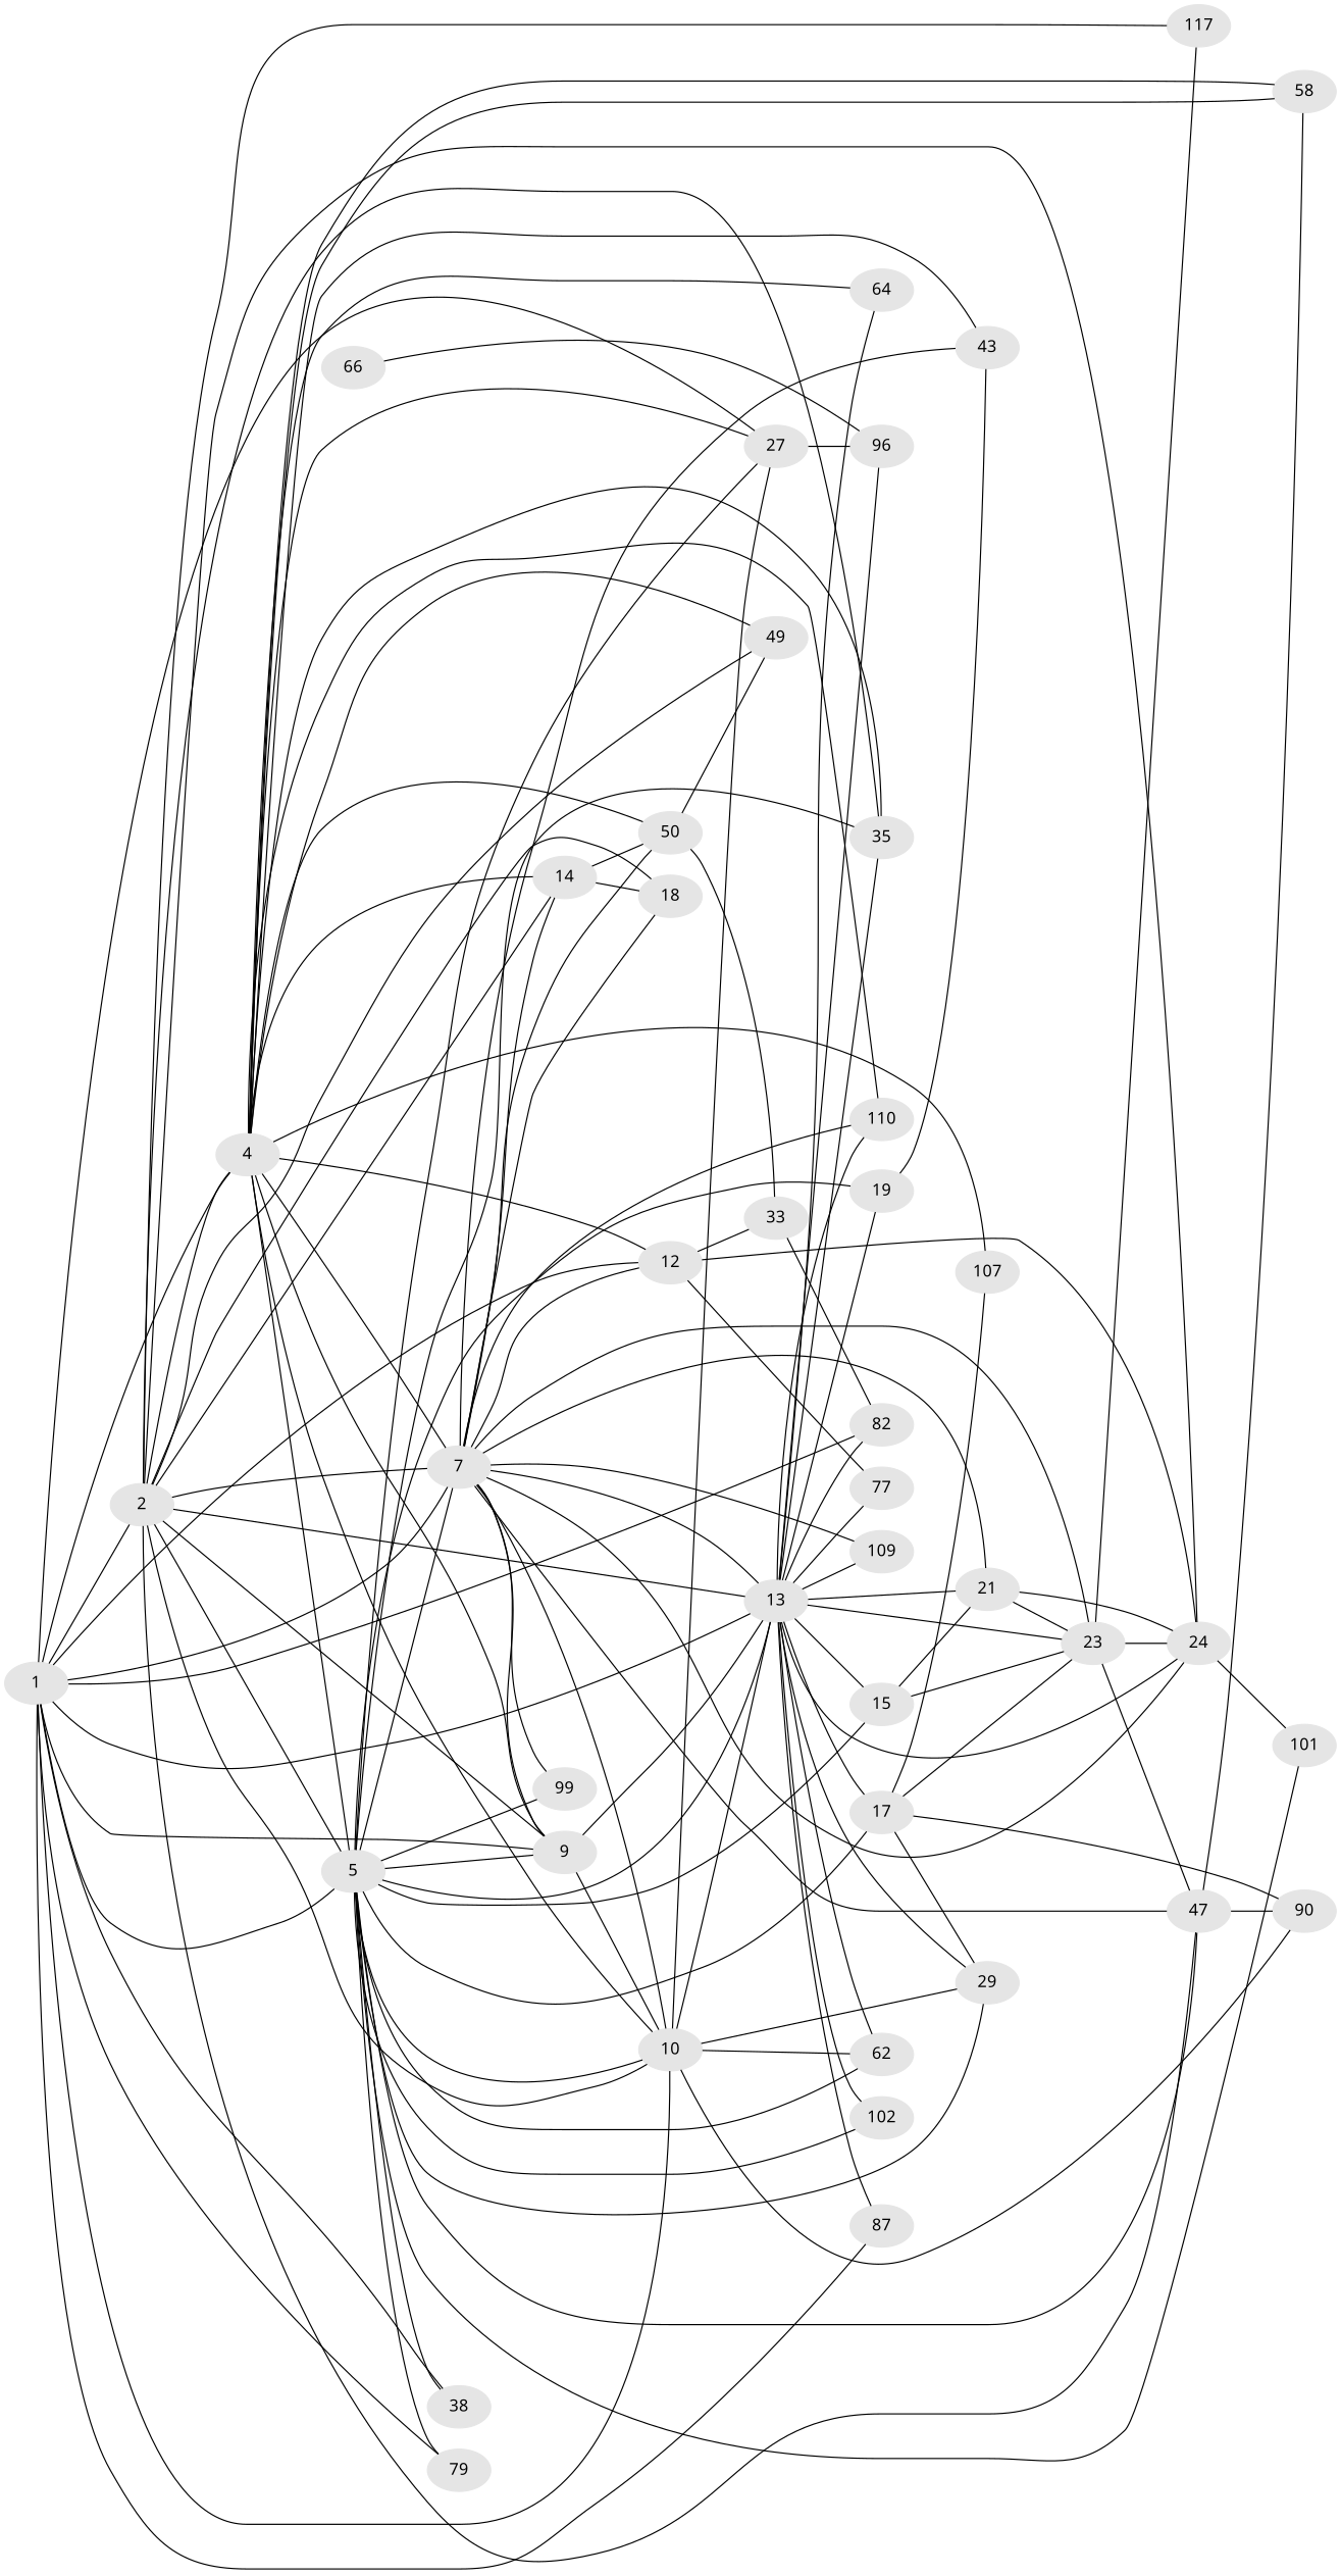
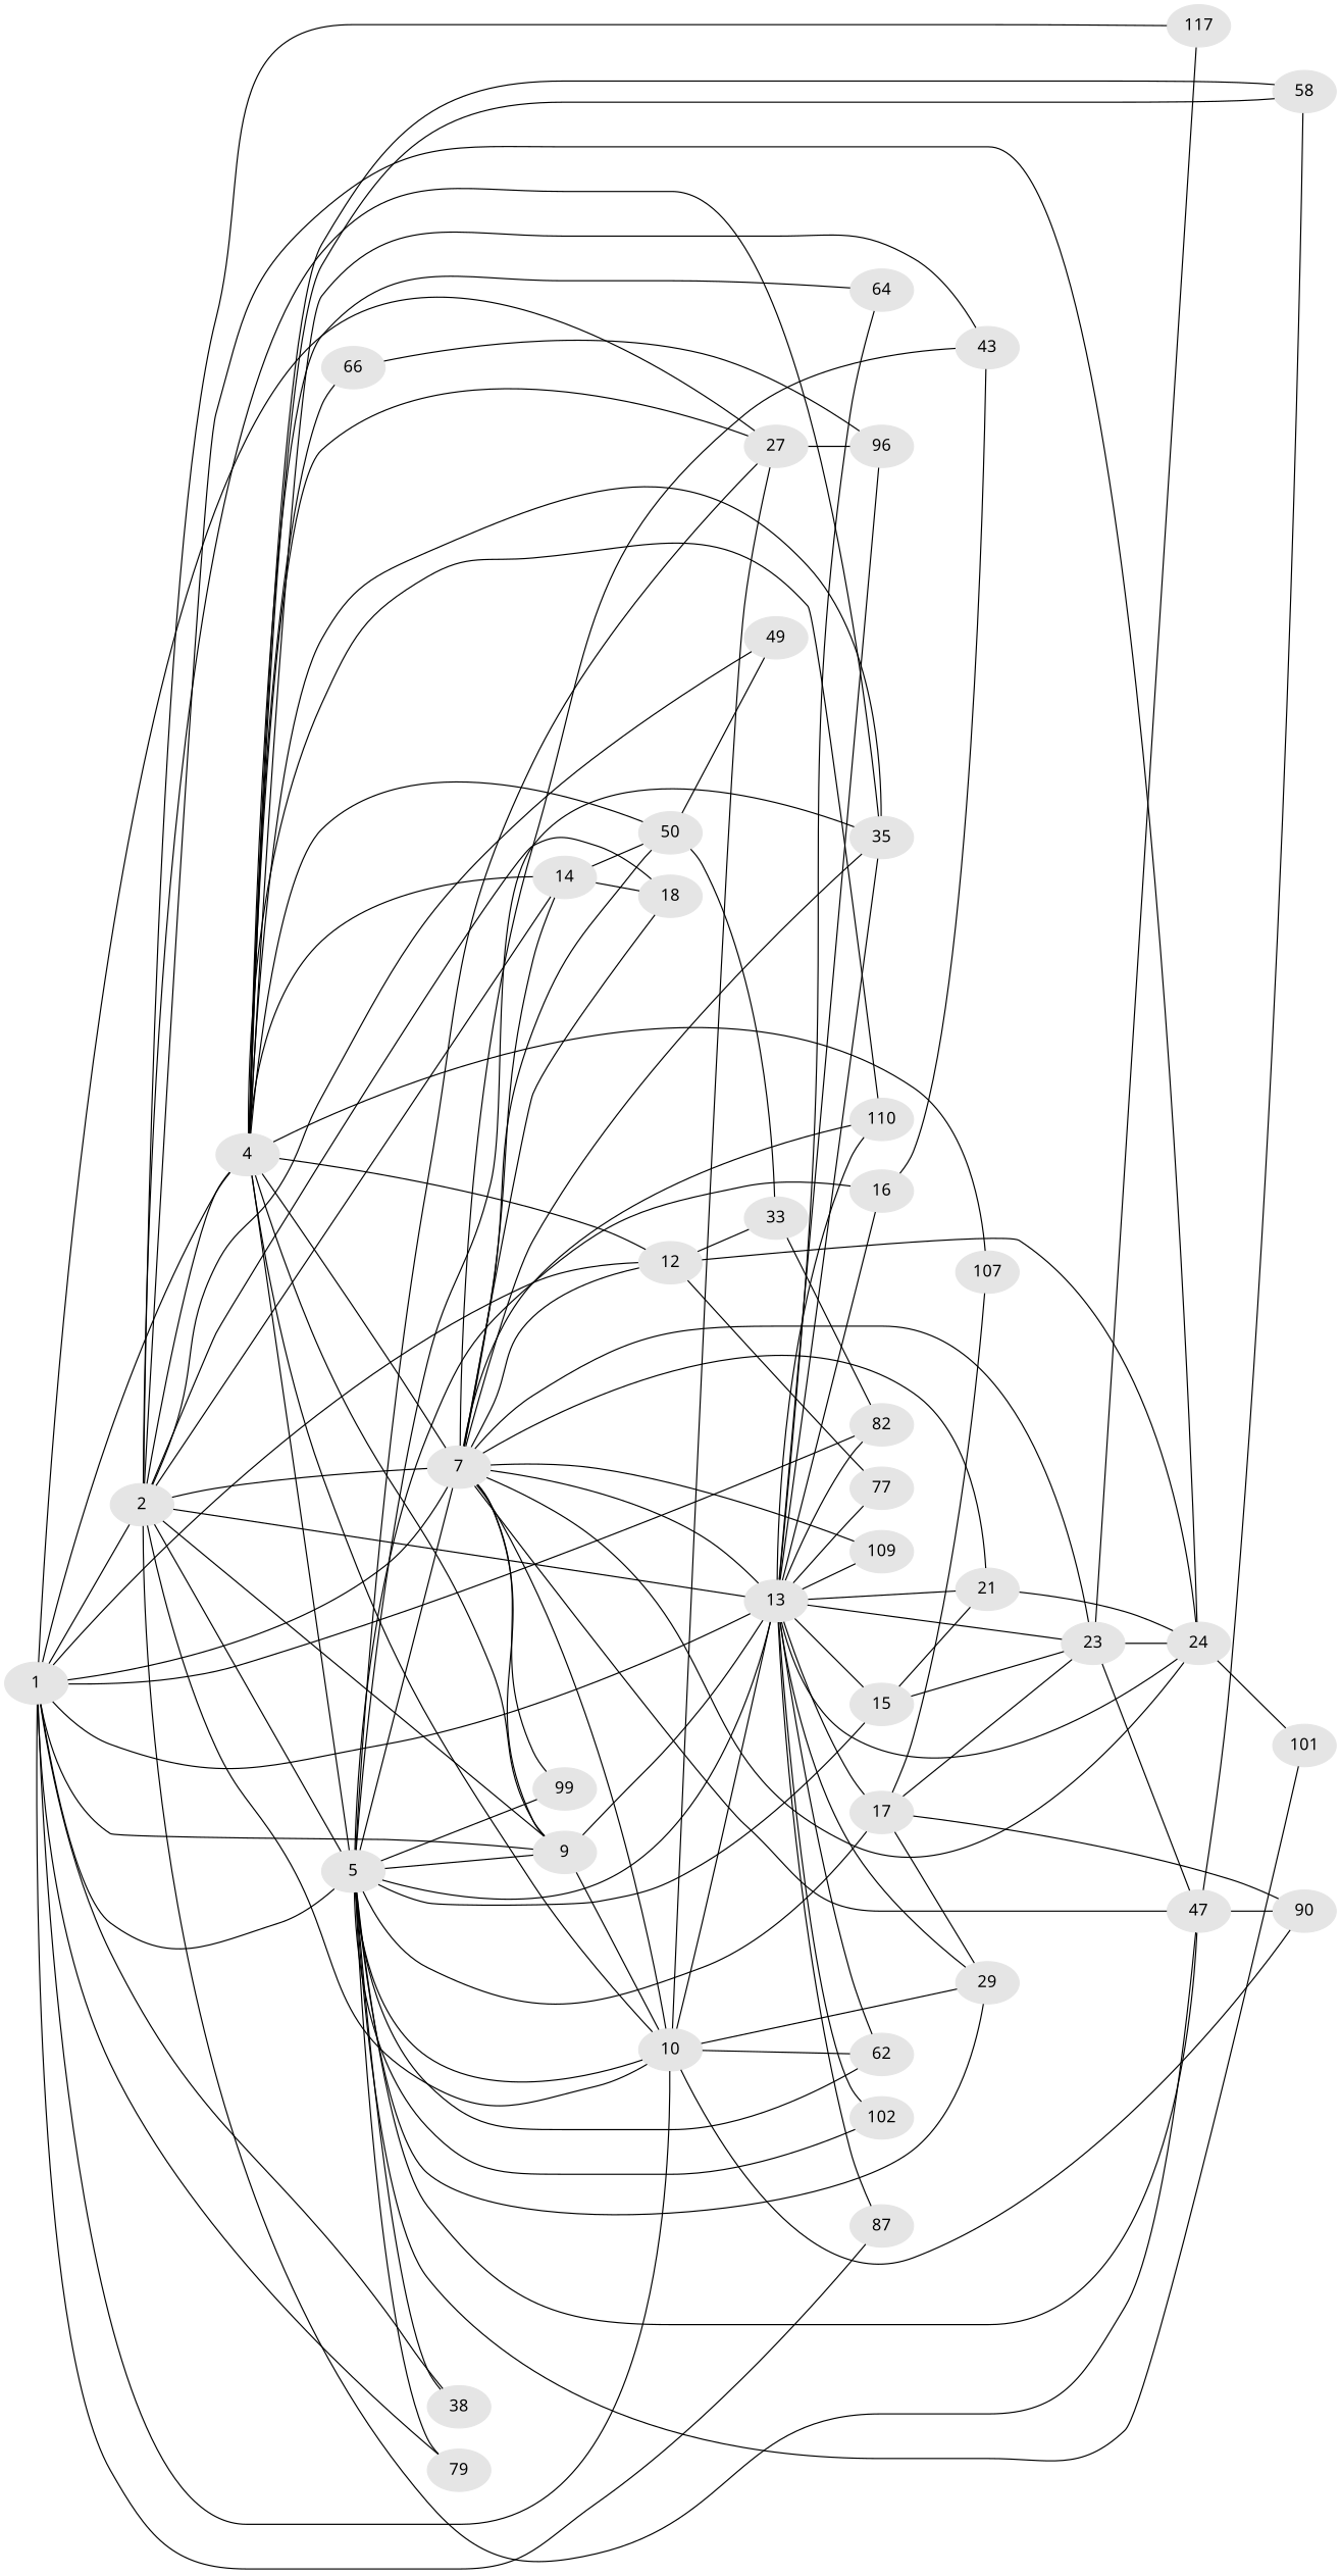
  graph {
    fontname="Noto Sans"
    rankdir=LR
    node [color=gray90 fontname="Noto Sans" style=filled]
    edge [fontname="Noto Sans"]
    1 [super="+51+67"]
    2 [super="+128+123+93+3+65+98"]
    4 [super="+56+11+50+54+94+32+19"]
    5 [super="+70+31+6+41+37"]
    7 [super="+8+104+103+86+106+89+68+34+22+100+39+46+25"]
    9 [super="+42+44"]
    10
    12
    13 [super="+36+63+116+45"]
    27 [super="+83+60+28"]
    38
    79
    82 [super="+113"]
    87
    14
    18 [super="+78"]
    24 [super="+131+84+119"]
    35 [super="+129+95+40"]
    47 [super="+143+92+120"]
    49
    117
    n22 [label=50]
    43 [super="+138"]
    n24 [label=58 super="+135"]
    64 [super="+130"]
    66
    107
    110 [super="+118"]
    15
-   16 [label=19]
+   16
    17
    29 [super="+126+30"]
    99 [super="+111"]
    101
    102
    62
    21 [super="+26+59"]
    23 [super="+74+69"]
    109
    90 [super="+115"]
    33
    77
    96 [super="+142"]
    1 -- 2 [weight=3]
    1 -- 4
    1 -- 5 [weight=4]
    1 -- 7 [weight=7]
    1 -- 9 [weight=2]
    1 -- 10
    1 -- 12
    1 -- 13
    1 -- 27 [weight=2]
    1 -- 38
    1 -- 79
    1 -- 82
    1 -- 87
    2 -- 4 [weight=4]
    2 -- 5 [weight=6]
    2 -- 7 [weight=6]
    2 -- 9 [weight=4]
    2 -- 10 [weight=2]
    2 -- 13 [weight=2]
    2 -- 14
    2 -- 18
    2 -- 24
    2 -- 35
    2 -- 47
    2 -- 49
    2 -- 117
    4 -- 5 [weight=7]
    4 -- 7 [weight=6]
    4 -- 9 [weight=3]
    4 -- 10 [weight=2]
    4 -- 12
    4 -- 27
    4 -- 14
    4 -- 35
    4 -- n22
    4 -- 43
    4 -- n24
    4 -- n24
    4 -- 64 [weight=2]
-   4 -- 49 [weight=3]
+   4 -- 66 [weight=3]
    4 -- 107
    4 -- 110
    5 -- 7 [weight=12]
    5 -- 9 [weight=3]
    5 -- 10 [weight=2]
    5 -- 13
    5 -- 27
    5 -- 38
    5 -- 79
    5 -- 35
    5 -- 47 [weight=2]
    5 -- 15
    5 -- 16
    5 -- 17 [weight=3]
    5 -- 29
    5 -- 99
    5 -- 101
    5 -- 102
    5 -- 62 [weight=2]
    7 -- 9 [weight=5]
    7 -- 10 [weight=2]
    7 -- 12
    7 -- 13 [weight=4]
    7 -- 14
    7 -- 18
    7 -- 24 [weight=2]
+   7 -- 35
    7 -- 47 [weight=2]
    7 -- n22
    7 -- 43
    7 -- 110
    7 -- 99 [weight=2]
    7 -- 21
    7 -- 23 [weight=2]
    7 -- 109
    9 -- 10
    9 -- 13
    10 -- 13
    10 -- 27
    10 -- 29
    10 -- 62
    10 -- 90
    12 -- 24
    12 -- 33
    12 -- 77
    13 -- 82
    13 -- 87
    13 -- 24
    13 -- 35 [weight=2]
    13 -- 64
    13 -- 110
    13 -- 15
    13 -- 16 [weight=2]
    13 -- 17
    13 -- 29
    13 -- 102
    13 -- 62
    13 -- 21
    13 -- 23
    13 -- 109
    13 -- 77
    13 -- 96
    27 -- 96
    14 -- 18
    14 -- n22
    24 -- 101
    47 -- n24
    47 -- 90
    n22 -- 49
    n22 -- 33
    66 -- 96
    15 -- 21
    15 -- 23
    16 -- 43
    17 -- 107
    17 -- 29
    17 -- 23
    17 -- 90
    21 -- 24 [weight=2]
-   21 -- 23
    23 -- 24
    23 -- 47
    23 -- 117
    33 -- 82
  }
